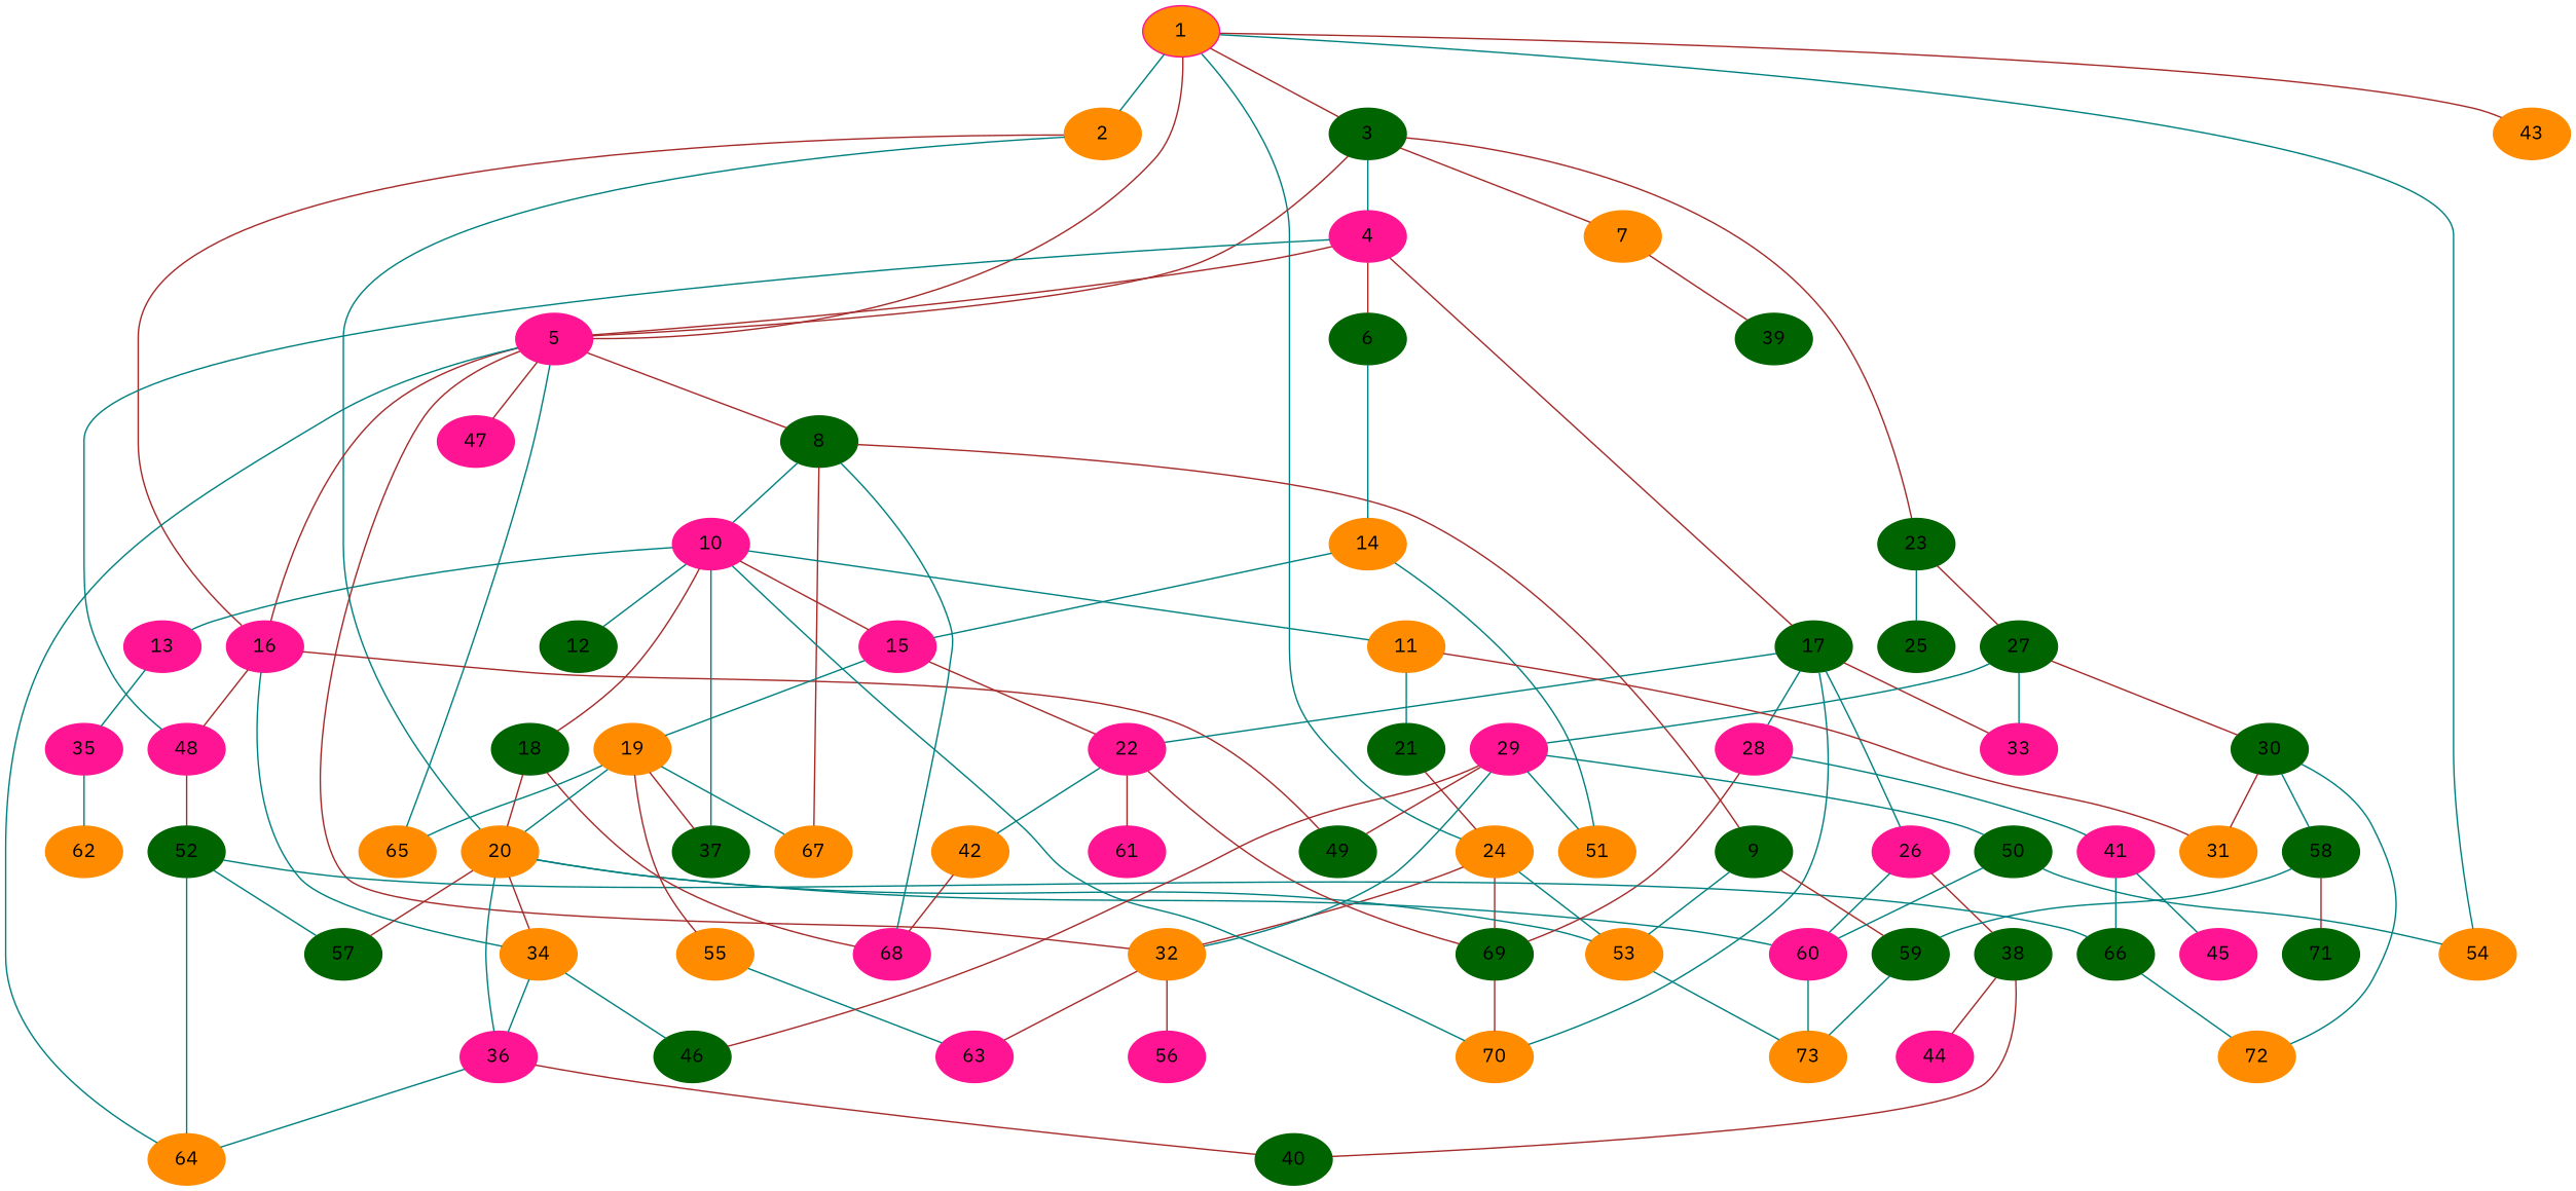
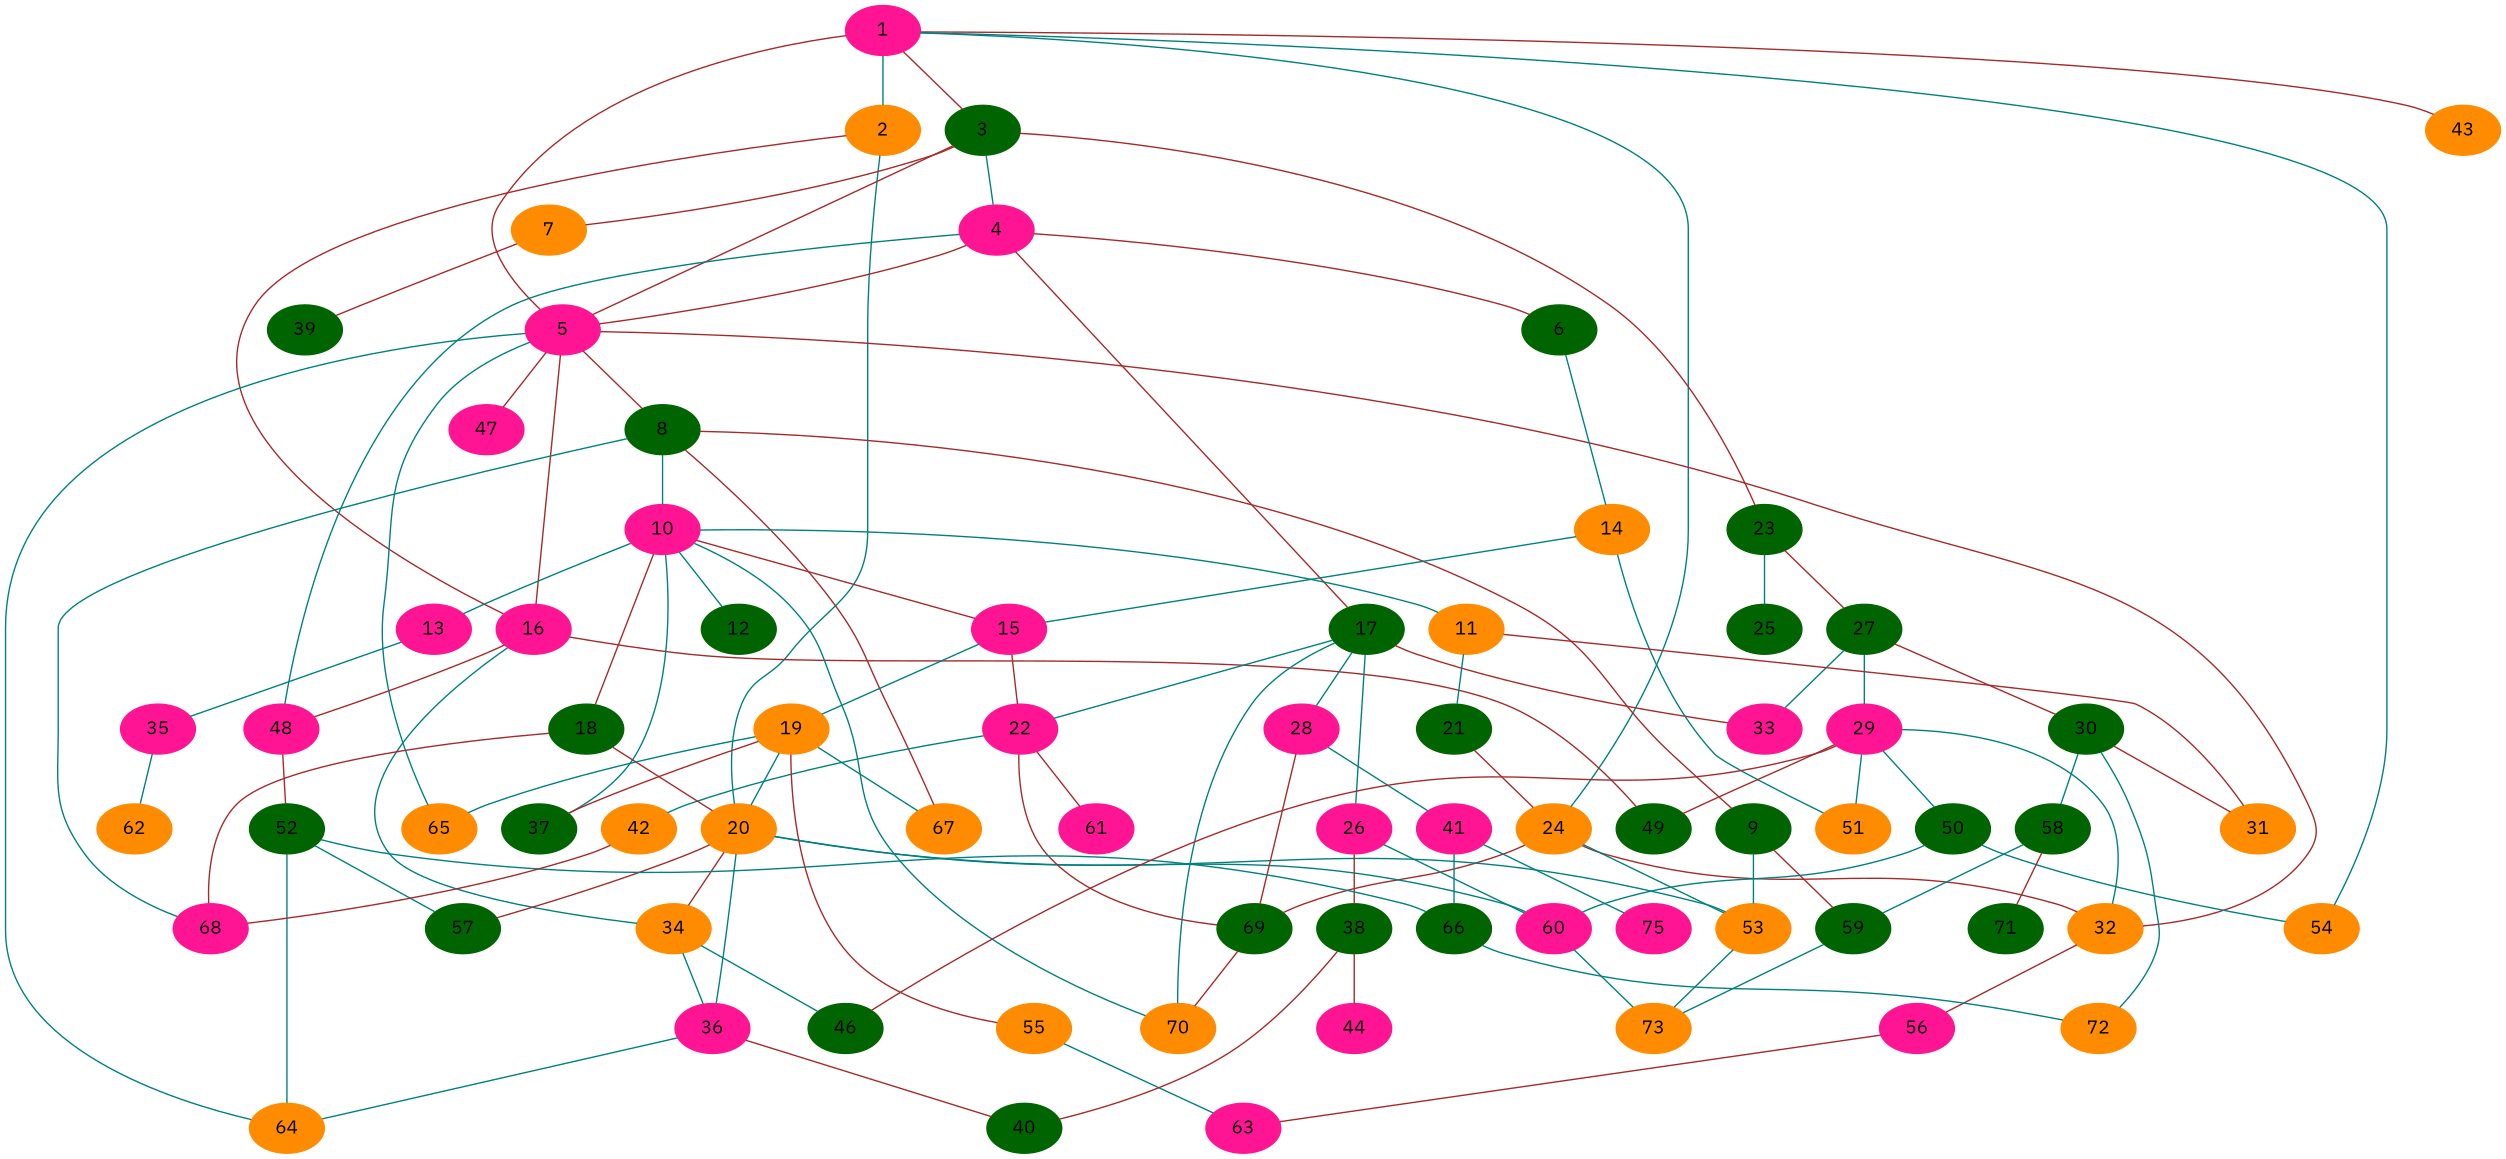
  graph {
    fontname="IBM Plex Sans"
    node [color=darkgreen fontname="IBM Plex Sans" style=filled]
    edge [color=teal fontname="IBM Plex Sans" weight=1.0]
-   1 [color=deeppink fillcolor=darkorange]
+   1 [color=deeppink]
    2 [color=darkorange]
    3
    5 [color=deeppink]
    24 [color=darkorange]
    43 [color=darkorange]
    54 [color=darkorange]
    16 [color=deeppink]
    20 [color=darkorange]
    4 [color=deeppink]
    7 [color=darkorange]
    23
    8
    32 [color=darkorange]
    47 [color=deeppink]
    64 [color=darkorange]
    65 [color=darkorange]
    53 [color=darkorange]
    69
    48 [color=deeppink]
    34 [color=darkorange]
    49
    36 [color=deeppink]
    57
    60 [color=deeppink]
    6
    17
    39
    25
    27
    14 [color=darkorange]
    15 [color=deeppink]
    51 [color=darkorange]
    70 [color=darkorange]
    22 [color=deeppink]
    26 [color=deeppink]
    28 [color=deeppink]
    33 [color=deeppink]
    52
    9
    10 [color=deeppink]
    67 [color=darkorange]
    68 [color=deeppink]
    56 [color=deeppink]
    63 [color=deeppink]
    59
    11 [color=darkorange]
    12
    13 [color=deeppink]
    18
    37
    73 [color=darkorange]
    21
    31 [color=darkorange]
    35 [color=deeppink]
    19 [color=darkorange]
    62 [color=darkorange]
    55 [color=darkorange]
    42 [color=darkorange]
    61 [color=deeppink]
    38
    46
    41 [color=deeppink]
    40
    29 [color=deeppink]
    30
    44 [color=deeppink]
    50
    58
    72 [color=darkorange]
-   45 [color=deeppink]
+   45 [color=deeppink label=75]
    66
    71
    1 -- 2 [weight=4.0]
    1 -- 3 [color=brown]
    1 -- 5 [color=brown]
    1 -- 24
    1 -- 43 [color=brown]
    1 -- 54
    2 -- 16 [color=brown]
    2 -- 20
    3 -- 5 [color=brown]
    3 -- 4
    3 -- 7 [color=brown]
    3 -- 23 [color=brown]
    5 -- 16 [color=brown]
    5 -- 8 [color=brown]
    5 -- 32 [color=brown]
    5 -- 47 [color=brown]
    5 -- 64
    5 -- 65
    24 -- 32 [color=brown]
    24 -- 53
    24 -- 69 [color=brown]
    16 -- 48 [color=brown]
    16 -- 34
    16 -- 49 [color=brown]
    20 -- 53
    20 -- 34 [color=brown]
    20 -- 36
    20 -- 57 [color=brown]
    20 -- 60
    4 -- 5 [color=brown]
    4 -- 48
    4 -- 6 [color=brown]
    4 -- 17 [color=brown]
    7 -- 39 [color=brown]
    23 -- 25
    23 -- 27 [color=brown]
    8 -- 9 [color=brown]
    8 -- 10
    8 -- 67 [color=brown]
    8 -- 68
    32 -- 56 [color=brown]
-   32 -- 63 [color=brown]
+   56 -- 63 [color=brown]
    53 -- 73
    69 -- 70 [color=brown]
    48 -- 52 [color=brown]
    34 -- 36
    34 -- 46
    36 -- 64
    36 -- 40 [color=brown]
    60 -- 73 [weight=2.0]
    6 -- 14
    17 -- 70
    17 -- 22
    17 -- 26
    17 -- 28
    17 -- 33 [color=brown weight=2.0]
    27 -- 33
    27 -- 29
    27 -- 30 [color=brown]
    14 -- 15
    14 -- 51
    15 -- 22 [color=brown]
    15 -- 19
    22 -- 69 [color=brown]
    22 -- 42
    22 -- 61 [color=brown]
    26 -- 60 [weight=2.0]
    26 -- 38 [color=brown]
    28 -- 69 [color=brown]
    28 -- 41
    52 -- 64
    52 -- 57
    52 -- 66
    9 -- 53
    9 -- 59 [color=brown]
    10 -- 15 [color=brown]
    10 -- 70
    10 -- 11
    10 -- 12
    10 -- 13
    10 -- 18 [color=brown]
    10 -- 37 [weight=3.0]
    59 -- 73
    11 -- 21
    11 -- 31 [color=brown]
    13 -- 35
    18 -- 20 [color=brown]
    18 -- 68 [color=brown]
    21 -- 24 [color=brown]
    35 -- 62
    19 -- 20
    19 -- 65
    19 -- 67
    19 -- 37 [color=brown]
    19 -- 55 [color=brown]
    55 -- 63
    42 -- 68 [color=brown]
    38 -- 40 [color=brown]
    38 -- 44 [color=brown]
    41 -- 45
    41 -- 66
    29 -- 32
    29 -- 49 [color=brown]
    29 -- 51
    29 -- 46 [color=brown]
    29 -- 50
    30 -- 31 [color=brown]
    30 -- 58
    30 -- 72
    50 -- 54
    50 -- 60
    58 -- 59
    58 -- 71 [color=brown]
    66 -- 72
  }
